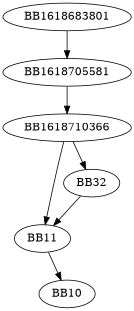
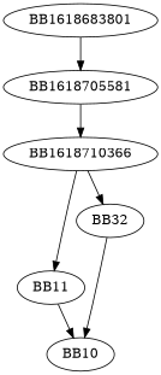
  digraph {
    BB1618683801
    BB1618705581
    BB1618710366
    BB11
    n5 [label=BB32]
    BB10
    BB1618683801 -> BB1618705581
    BB1618705581 -> BB1618710366
    BB1618710366 -> BB11
    BB1618710366 -> n5
    BB11 -> BB10
-   n5 -> BB11
+   n5 -> BB10
  }
